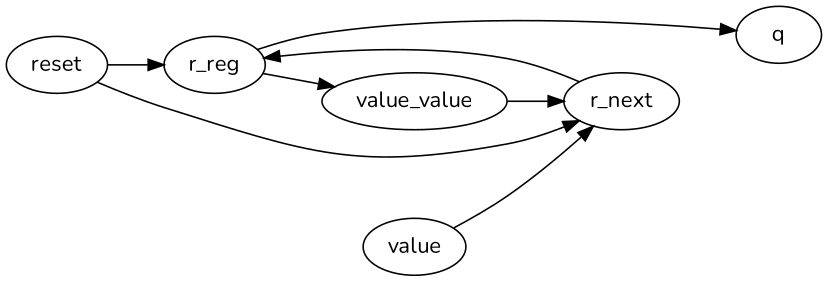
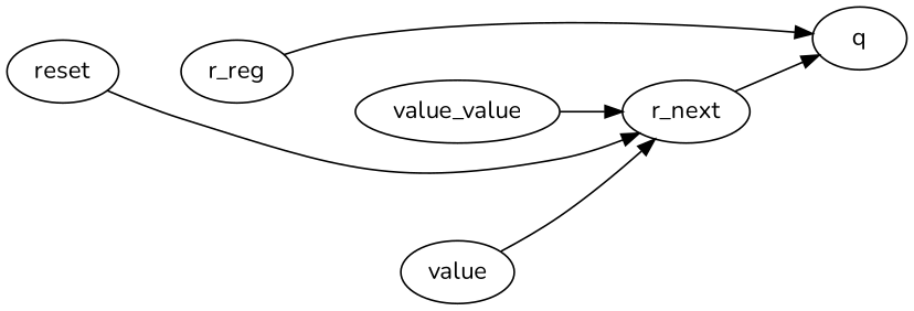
  strict digraph {
    fontname=Nunito
    rankdir=LR
    node [fontname=Nunito]
    edge [fontname=Nunito weight=1.0]
    reset
    r_reg
    r_next
    n4 [label=value_value]
    q
    n6 [label=value]
-   reset -> r_reg [weight=2.0]
    reset -> r_next
-   r_reg -> n4
    r_reg -> q
-   r_next -> r_reg
+   r_next -> q
    n4 -> r_next
    n6 -> r_next
  }
